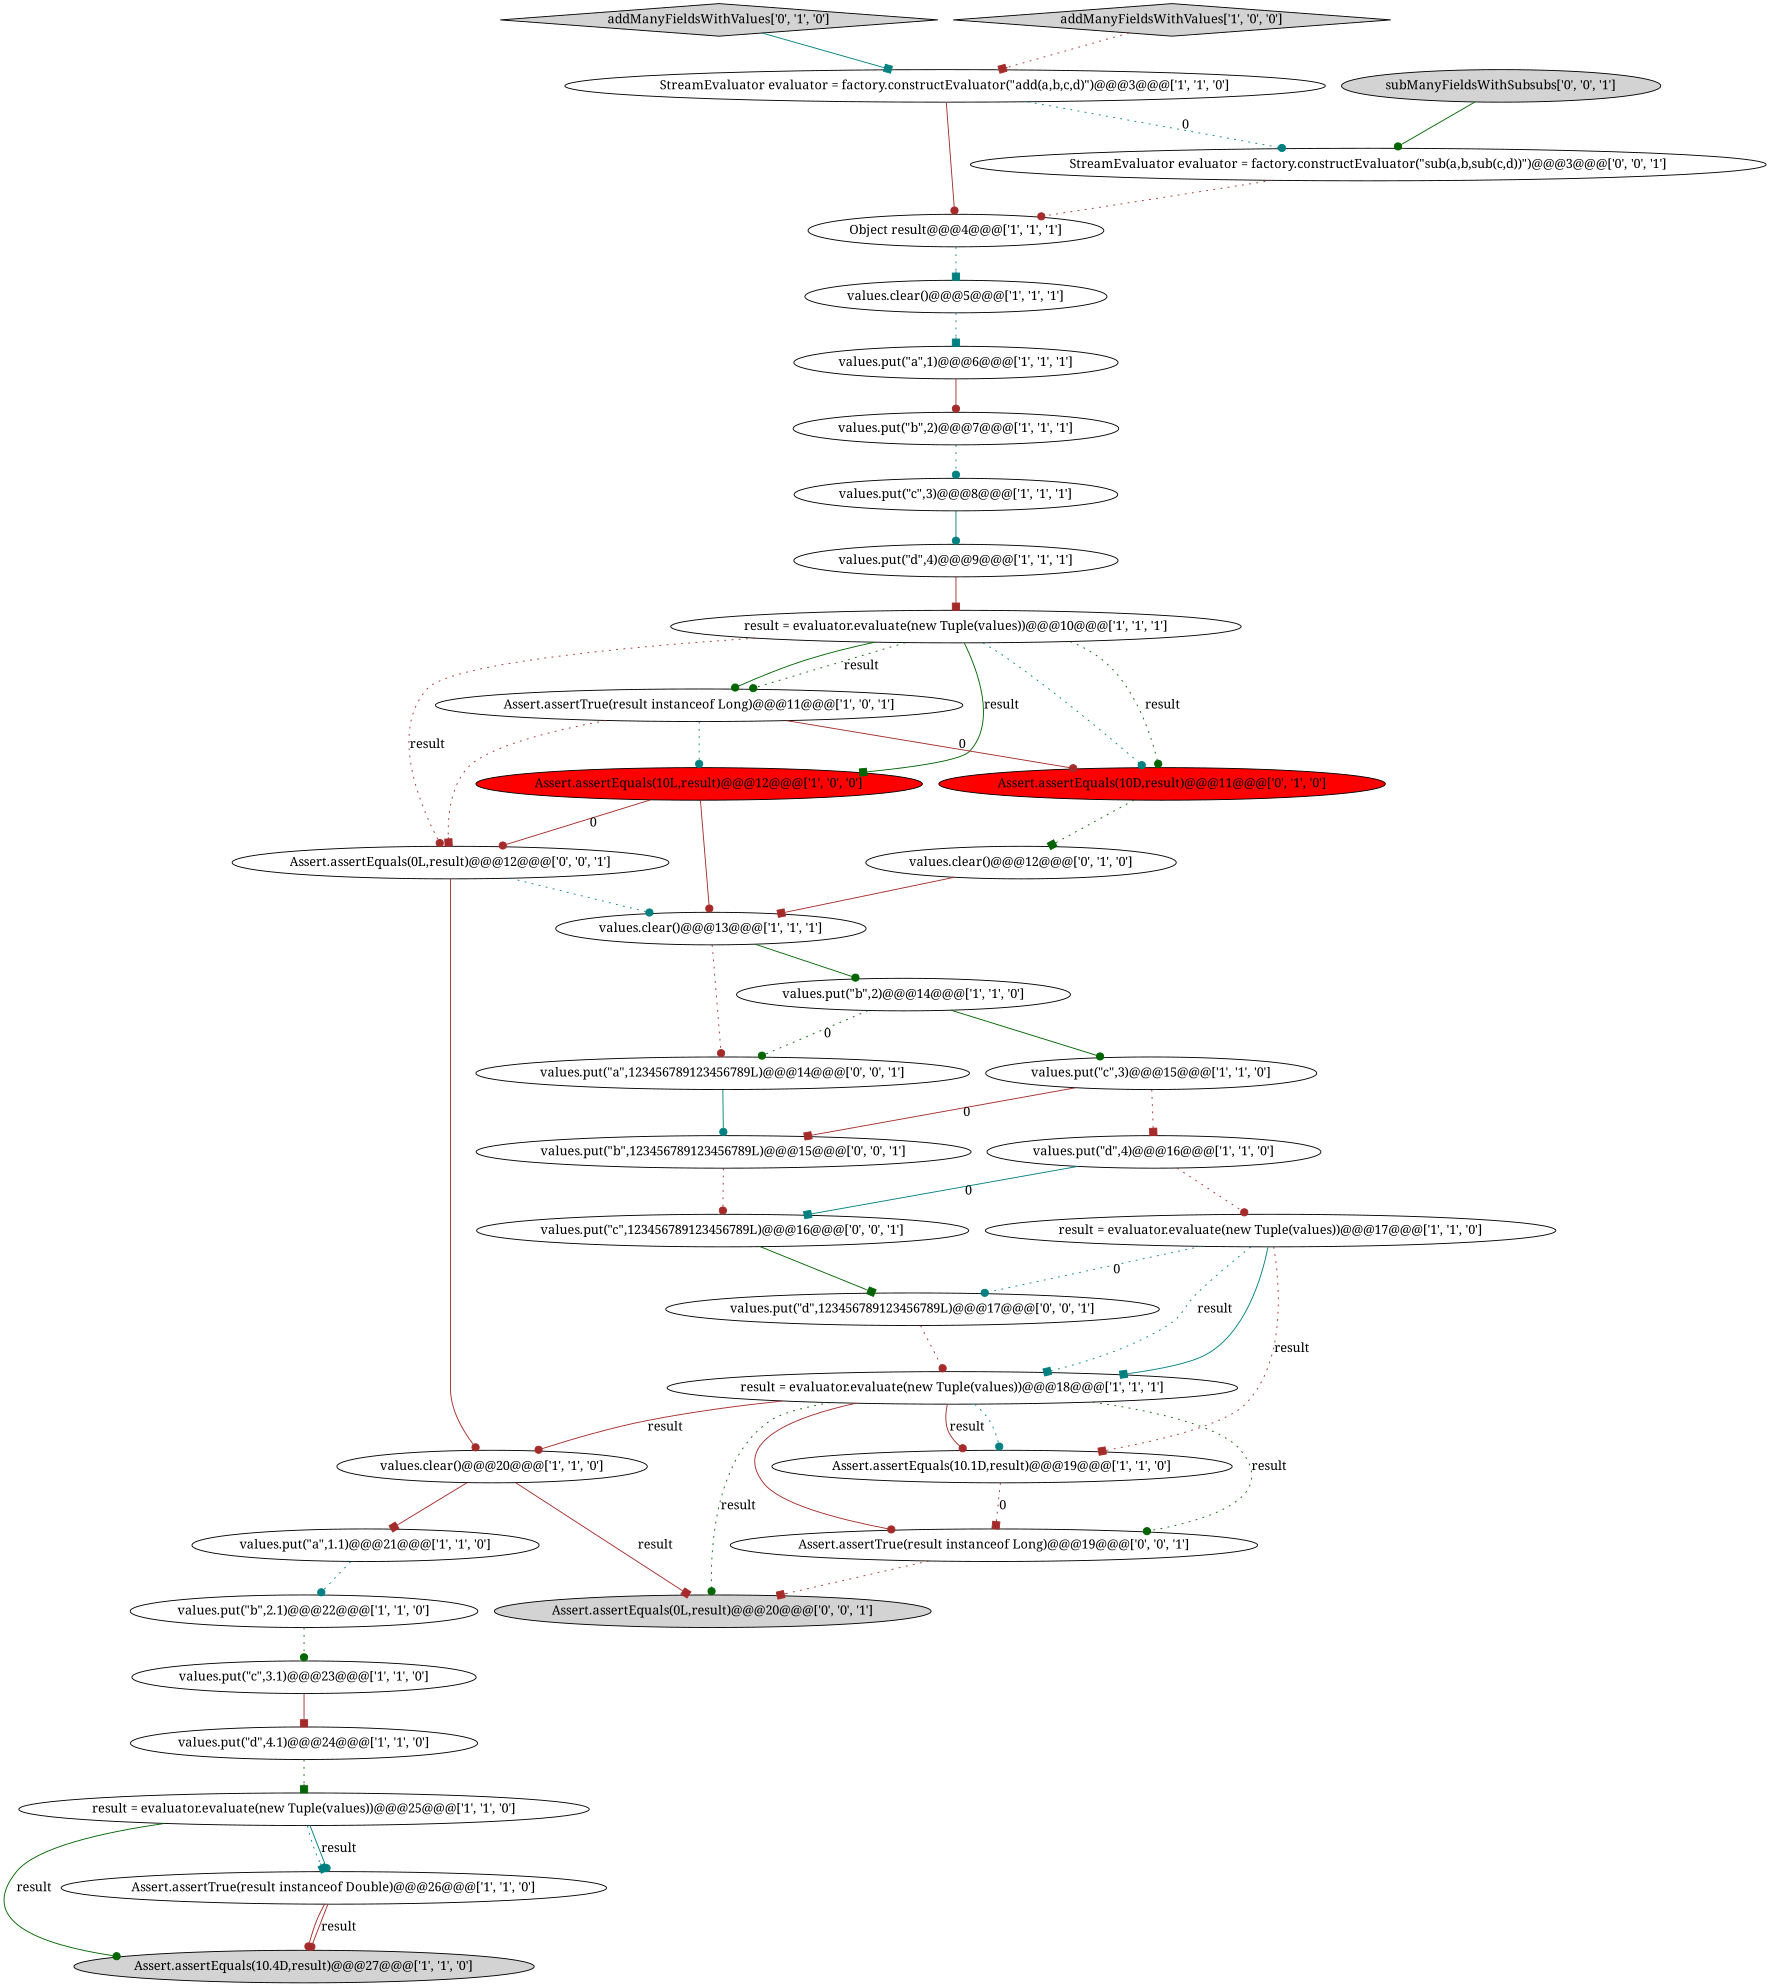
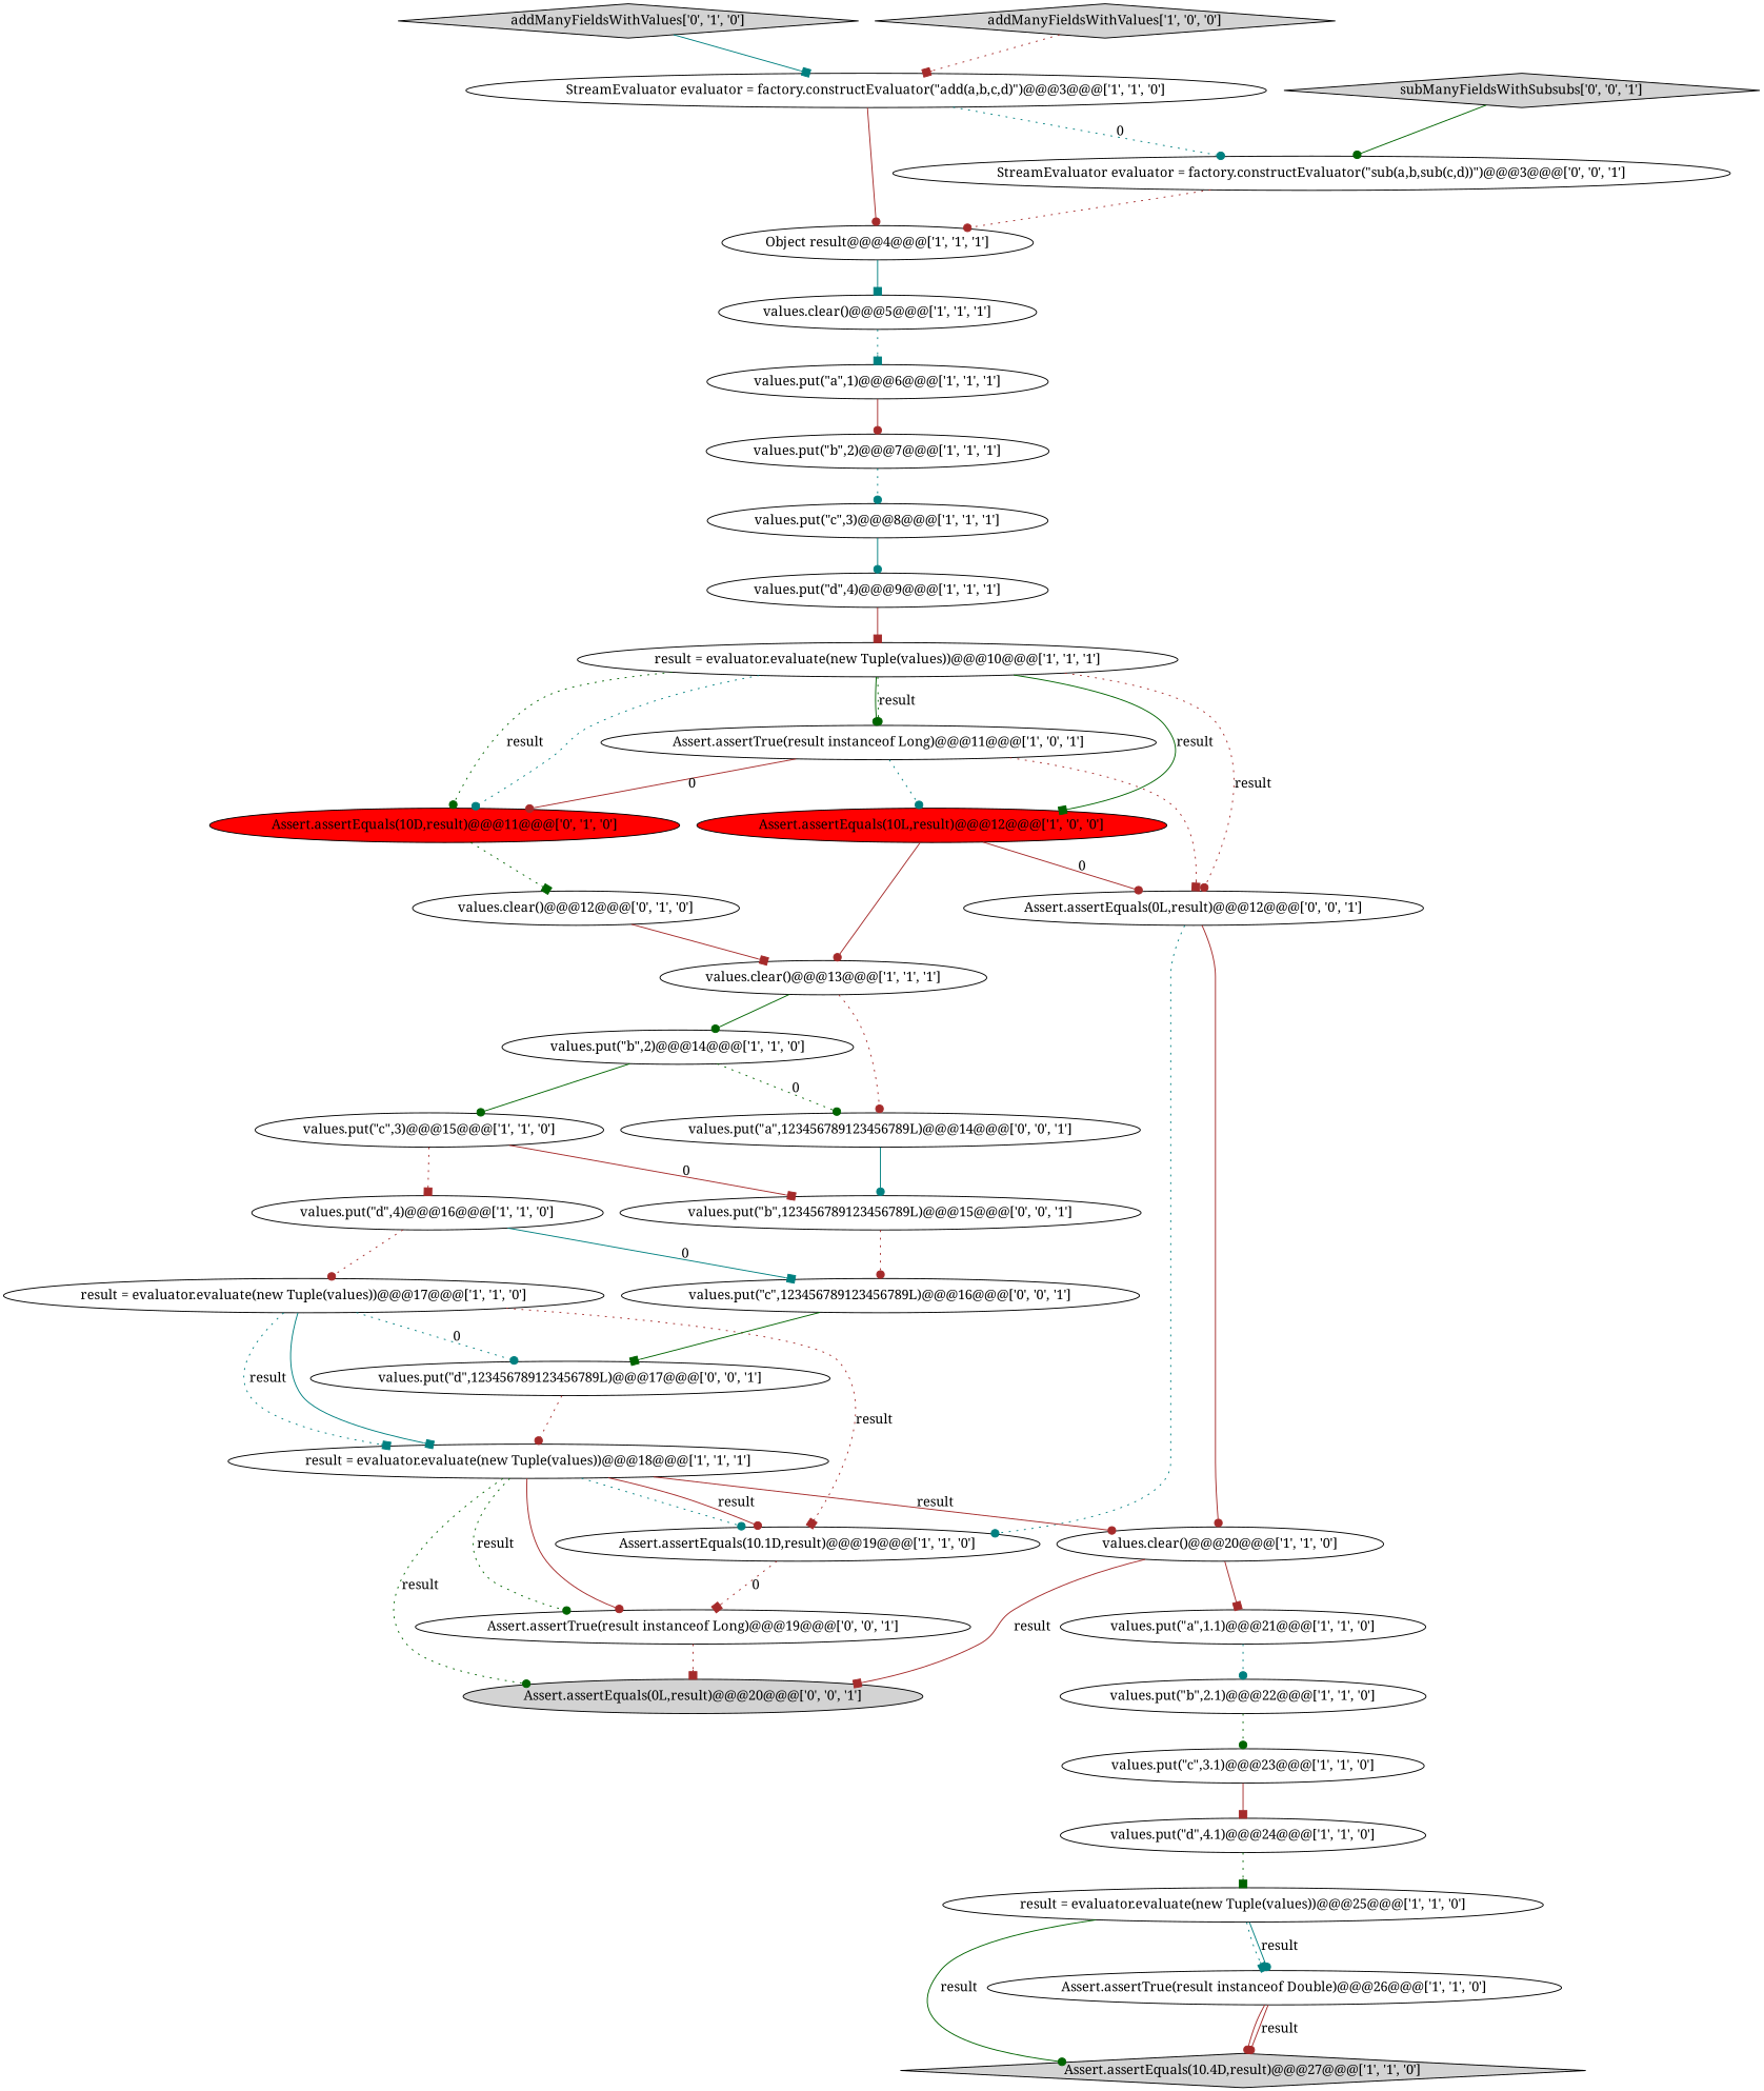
  digraph {
    fontname="Noto Serif"
    node [fillcolor=white fontname="Noto Serif" shape=ellipse style=filled]
    edge [arrowhead=dot color=brown fontname="Noto Serif" style=solid]
    n1 [fillcolor=red label="Assert.assertEquals(10L,result)@@@12@@@['1', '0', '0']"]
    n2 [label="Assert.assertEquals(0L,result)@@@12@@@['0', '0', '1']"]
    n3 [label="values.clear()@@@13@@@['1', '1', '1']"]
    n4 [label="values.clear()@@@20@@@['1', '1', '0']"]
    n5 [label="values.put(\"b\",2)@@@14@@@['1', '1', '0']"]
    n6 [label="values.put(\"a\",123456789123456789L)@@@14@@@['0', '0', '1']"]
    n7 [fillcolor=red label="Assert.assertEquals(10D,result)@@@11@@@['0', '1', '0']"]
    n8 [label="values.clear()@@@12@@@['0', '1', '0']"]
    n9 [label="values.put(\"d\",123456789123456789L)@@@17@@@['0', '0', '1']"]
    n10 [label="result = evaluator.evaluate(new Tuple(values))@@@18@@@['1', '1', '1']"]
    n11 [label="Assert.assertEquals(10.1D,result)@@@19@@@['1', '1', '0']"]
    n12 [label="Assert.assertTrue(result instanceof Long)@@@19@@@['0', '0', '1']"]
    n13 [fillcolor=lightgray label="Assert.assertEquals(0L,result)@@@20@@@['0', '0', '1']"]
    n14 [label="values.put(\"d\",4)@@@9@@@['1', '1', '1']"]
    n15 [label="result = evaluator.evaluate(new Tuple(values))@@@10@@@['1', '1', '1']"]
    n16 [label="Assert.assertTrue(result instanceof Long)@@@11@@@['1', '0', '1']"]
    n17 [fillcolor=lightgray label="addManyFieldsWithValues['0', '1', '0']" shape=diamond]
    n18 [label="StreamEvaluator evaluator = factory.constructEvaluator(\"add(a,b,c,d)\")@@@3@@@['1', '1', '0']"]
    n19 [label="StreamEvaluator evaluator = factory.constructEvaluator(\"sub(a,b,sub(c,d))\")@@@3@@@['0', '0', '1']"]
    n20 [label="Object result@@@4@@@['1', '1', '1']"]
    n21 [label="values.put(\"a\",1.1)@@@21@@@['1', '1', '0']"]
    n22 [label="values.put(\"c\",3)@@@8@@@['1', '1', '1']"]
    n23 [label="result = evaluator.evaluate(new Tuple(values))@@@17@@@['1', '1', '0']"]
    n24 [label="values.put(\"d\",4)@@@16@@@['1', '1', '0']"]
    n25 [label="values.put(\"c\",123456789123456789L)@@@16@@@['0', '0', '1']"]
-   n26 [fillcolor=lightgray label="subManyFieldsWithSubsubs['0', '0', '1']"]
-   n27 [fillcolor=lightgray label="Assert.assertEquals(10.4D,result)@@@27@@@['1', '1', '0']"]
+   n26 [fillcolor=lightgray label="subManyFieldsWithSubsubs['0', '0', '1']" shape=diamond]
+   n27 [fillcolor=lightgray label="Assert.assertEquals(10.4D,result)@@@27@@@['1', '1', '0']" shape=diamond]
    n28 [label="values.put(\"c\",3.1)@@@23@@@['1', '1', '0']"]
    n29 [label="values.put(\"d\",4.1)@@@24@@@['1', '1', '0']"]
    n30 [label="result = evaluator.evaluate(new Tuple(values))@@@25@@@['1', '1', '0']"]
    n31 [label="values.put(\"b\",2.1)@@@22@@@['1', '1', '0']"]
    n32 [label="Assert.assertTrue(result instanceof Double)@@@26@@@['1', '1', '0']"]
    n33 [fillcolor=lightgray label="addManyFieldsWithValues['1', '0', '0']" shape=diamond]
    n34 [label="values.put(\"c\",3)@@@15@@@['1', '1', '0']"]
    n35 [label="values.put(\"b\",123456789123456789L)@@@15@@@['0', '0', '1']"]
    n36 [label="values.put(\"a\",1)@@@6@@@['1', '1', '1']"]
    n37 [label="values.put(\"b\",2)@@@7@@@['1', '1', '1']"]
    n38 [label="values.clear()@@@5@@@['1', '1', '1']"]
    n1 -> n2 [label=0]
    n1 -> n3
-   n2 -> n3 [color=teal style=dotted]
+   n2 -> n11 [color=teal style=dotted]
    n2 -> n4
    n3 -> n5 [color=darkgreen]
    n3 -> n6 [style=dotted]
    n4 -> n13 [arrowhead=box label=result]
    n4 -> n21 [arrowhead=box]
    n5 -> n6 [color=darkgreen label=0 style=dotted]
    n5 -> n34 [color=darkgreen]
    n6 -> n35 [color=teal]
    n7 -> n8 [arrowhead=box color=darkgreen style=dotted]
    n8 -> n3 [arrowhead=box]
    n9 -> n10 [style=dotted]
    n10 -> n4 [label=result]
    n10 -> n11 [color=teal style=dotted]
    n10 -> n11 [label=result]
    n10 -> n12 [color=darkgreen label=result style=dotted]
    n10 -> n12
    n10 -> n13 [color=darkgreen label=result style=dotted]
    n11 -> n12 [arrowhead=box label=0 style=dotted]
    n12 -> n13 [arrowhead=box style=dotted]
    n14 -> n15 [arrowhead=box]
    n15 -> n1 [arrowhead=box color=darkgreen label=result]
    n15 -> n2 [label=result style=dotted]
    n15 -> n7 [color=darkgreen label=result style=dotted]
    n15 -> n7 [color=teal style=dotted]
    n15 -> n16 [color=darkgreen label=result style=dotted]
    n15 -> n16 [color=darkgreen]
    n16 -> n1 [color=teal style=dotted]
    n16 -> n2 [arrowhead=box style=dotted]
    n16 -> n7 [label=0]
    n17 -> n18 [arrowhead=box color=teal]
    n18 -> n19 [color=teal label=0 style=dotted]
    n18 -> n20
    n19 -> n20 [style=dotted]
-   n20 -> n38 [arrowhead=box color=teal style=dotted]
+   n20 -> n38 [arrowhead=box color=teal]
    n21 -> n31 [color=teal style=dotted]
    n22 -> n14 [color=teal]
    n23 -> n9 [color=teal label=0 style=dotted]
    n23 -> n10 [arrowhead=box color=teal]
    n23 -> n10 [arrowhead=box color=teal label=result style=dotted]
    n23 -> n11 [arrowhead=box label=result style=dotted]
    n24 -> n23 [style=dotted]
    n24 -> n25 [arrowhead=box color=teal label=0]
    n25 -> n9 [arrowhead=box color=darkgreen]
    n26 -> n19 [color=darkgreen]
    n28 -> n29 [arrowhead=box]
    n29 -> n30 [arrowhead=box color=darkgreen style=dotted]
    n30 -> n27 [color=darkgreen label=result]
    n30 -> n32 [color=teal label=result]
    n30 -> n32 [arrowhead=box color=teal style=dotted]
    n31 -> n28 [color=darkgreen style=dotted]
    n32 -> n27 [label=result]
    n32 -> n27
    n33 -> n18 [arrowhead=box style=dotted]
    n34 -> n24 [arrowhead=box style=dotted]
    n34 -> n35 [arrowhead=box label=0]
    n35 -> n25 [style=dotted]
    n36 -> n37
    n37 -> n22 [color=teal style=dotted]
    n38 -> n36 [arrowhead=box color=teal style=dotted]
  }
